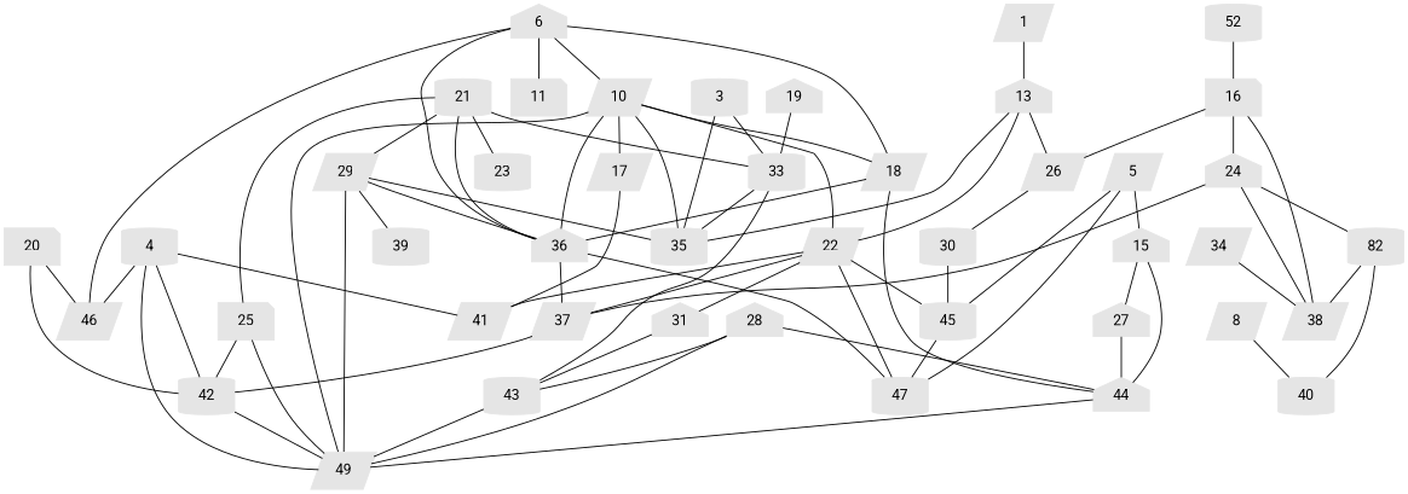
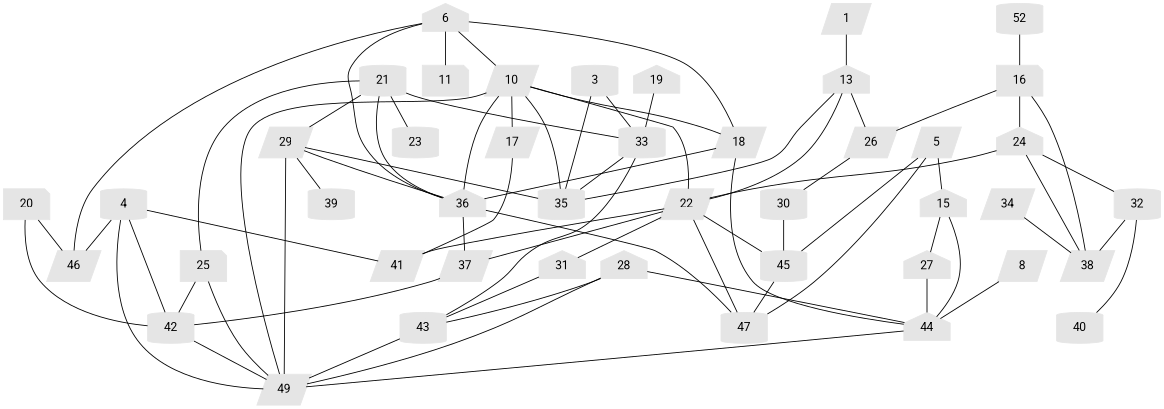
  graph {
    fontname=Roboto
    node [color=gray90 fontname=Roboto shape=parallelogram style=filled]
    edge [fontname=Roboto weight=1.0]
    13 [shape=house]
    1
    35 [shape=cylinder]
    22
    26
    3 [shape=cylinder]
    33 [shape=cylinder]
    43 [shape=cylinder]
    4 [shape=cylinder]
    41
    42 [shape=cylinder]
    46
    49
    15 [shape=house]
    5
    45 [shape=cylinder]
    47 [shape=cylinder]
    44 [shape=house]
    27 [shape=house]
    6 [shape=house]
    10
    11 [shape=note]
    18
    36 [shape=house]
    17
    37
    8
    31 [shape=house]
    n29 [label=52 shape=cylinder]
    16 [shape=note]
    24 [shape=house]
    38
    30 [shape=cylinder]
-   32 [shape=cylinder label=82]
+   32 [shape=cylinder]
    19 [shape=house]
    20 [shape=note]
    21 [shape=cylinder]
    23 [shape=cylinder]
    25 [shape=note]
    29
    39 [shape=cylinder]
    40 [shape=cylinder]
    28 [shape=house]
    34
    13 -- 35
    13 -- 22
    13 -- 26 [weight=2.0]
    1 -- 13
    22 -- 41
    22 -- 45 [weight=2.0]
    22 -- 47
    22 -- 37
    22 -- 31
    26 -- 30
    3 -- 35
    3 -- 33
    33 -- 35
    33 -- 43
    43 -- 49 [weight=3.0]
    4 -- 41
    4 -- 42
    4 -- 46 [weight=2.0]
    4 -- 49
    42 -- 49
    15 -- 44
    15 -- 27
    5 -- 15
    5 -- 45
    5 -- 47
    45 -- 47
    44 -- 49
    27 -- 44 [weight=2.0]
    6 -- 46
    6 -- 10
    6 -- 11
    6 -- 18
    6 -- 36
    10 -- 35
    10 -- 22
    10 -- 49 [weight=2.0]
    10 -- 18
    10 -- 36
    10 -- 17
    18 -- 44
    18 -- 36
    36 -- 47
    36 -- 37
    17 -- 41
    37 -- 42
-   8 -- 40
+   8 -- 44
    31 -- 43
    n29 -- 16
    16 -- 26
    16 -- 24
    16 -- 38
-   24 -- 37
+   24 -- 22
    24 -- 38
    24 -- 32
    30 -- 45
    32 -- 38
    32 -- 40
    19 -- 33
    20 -- 42
    20 -- 46
    21 -- 33
    21 -- 36
    21 -- 23
    21 -- 25
    21 -- 29
    25 -- 42
    25 -- 49
    29 -- 35
    29 -- 49
    29 -- 36
    29 -- 39
    28 -- 43
    28 -- 49
    28 -- 44
    34 -- 38
  }
